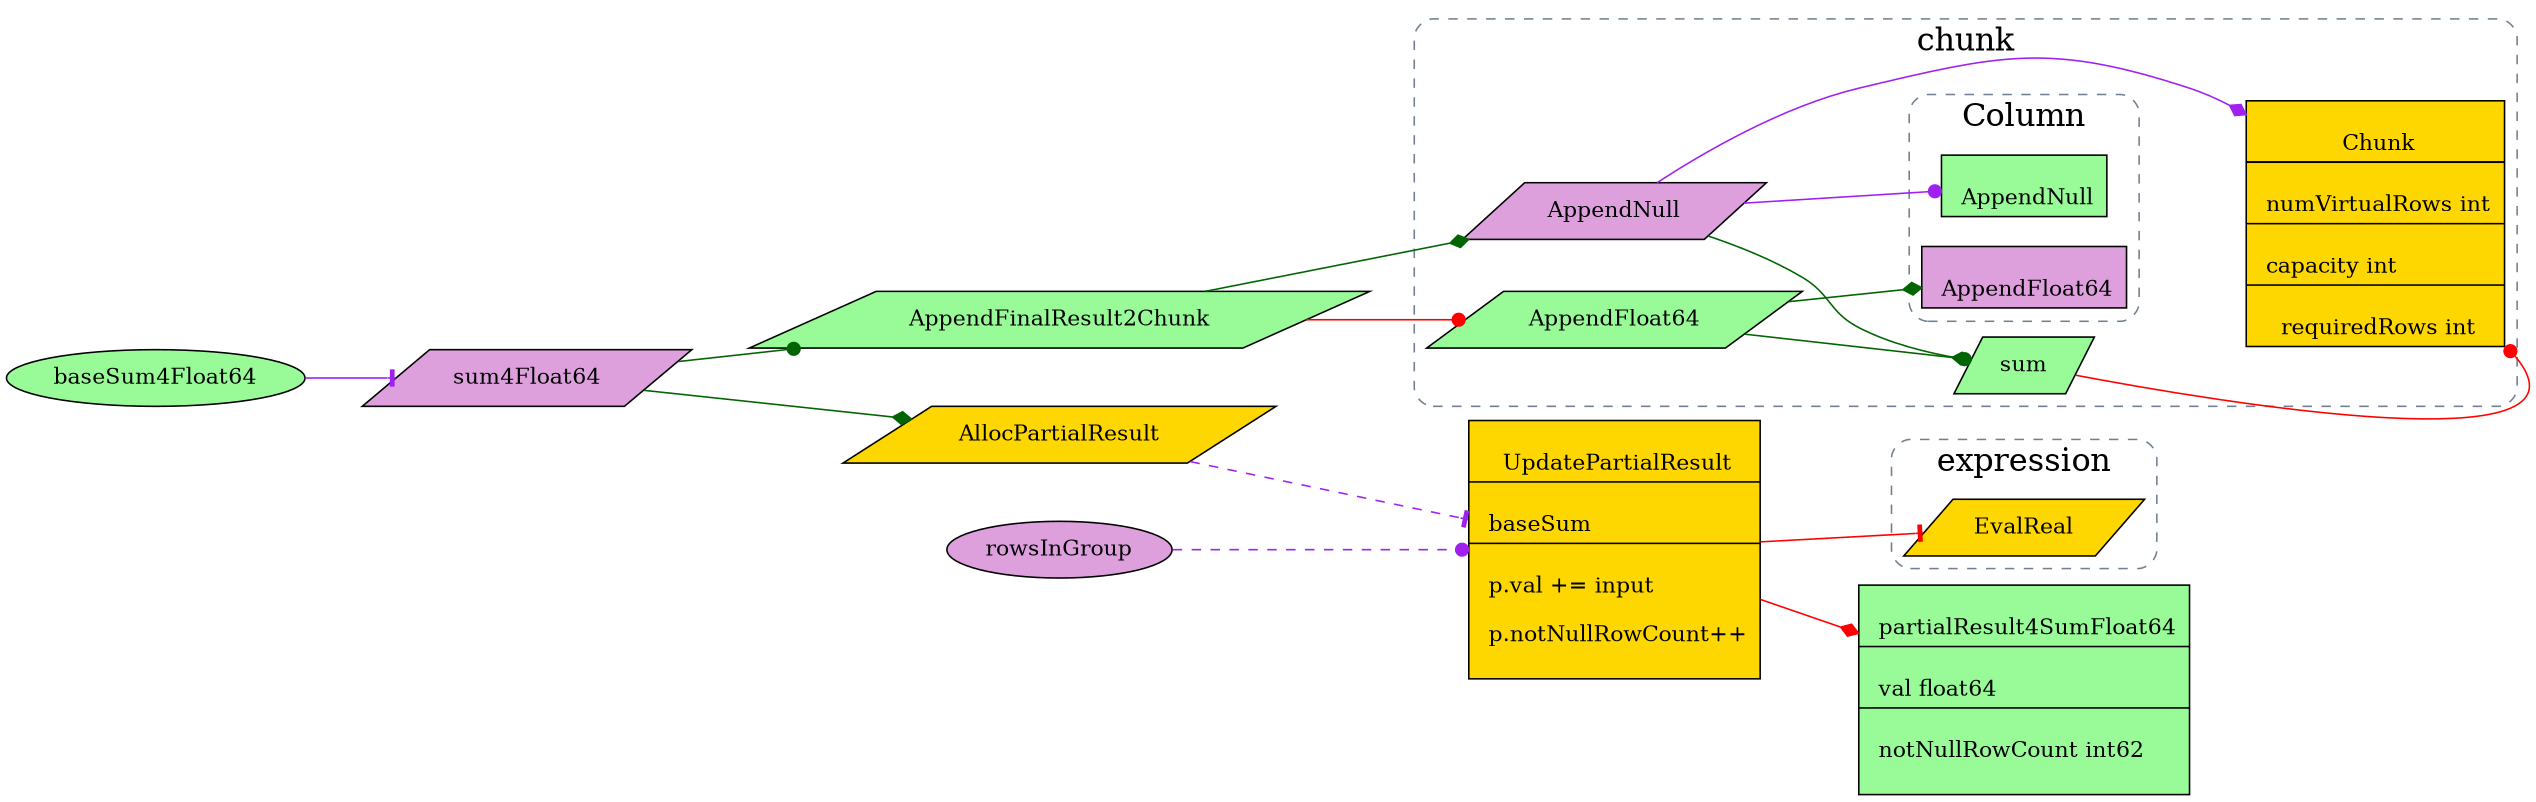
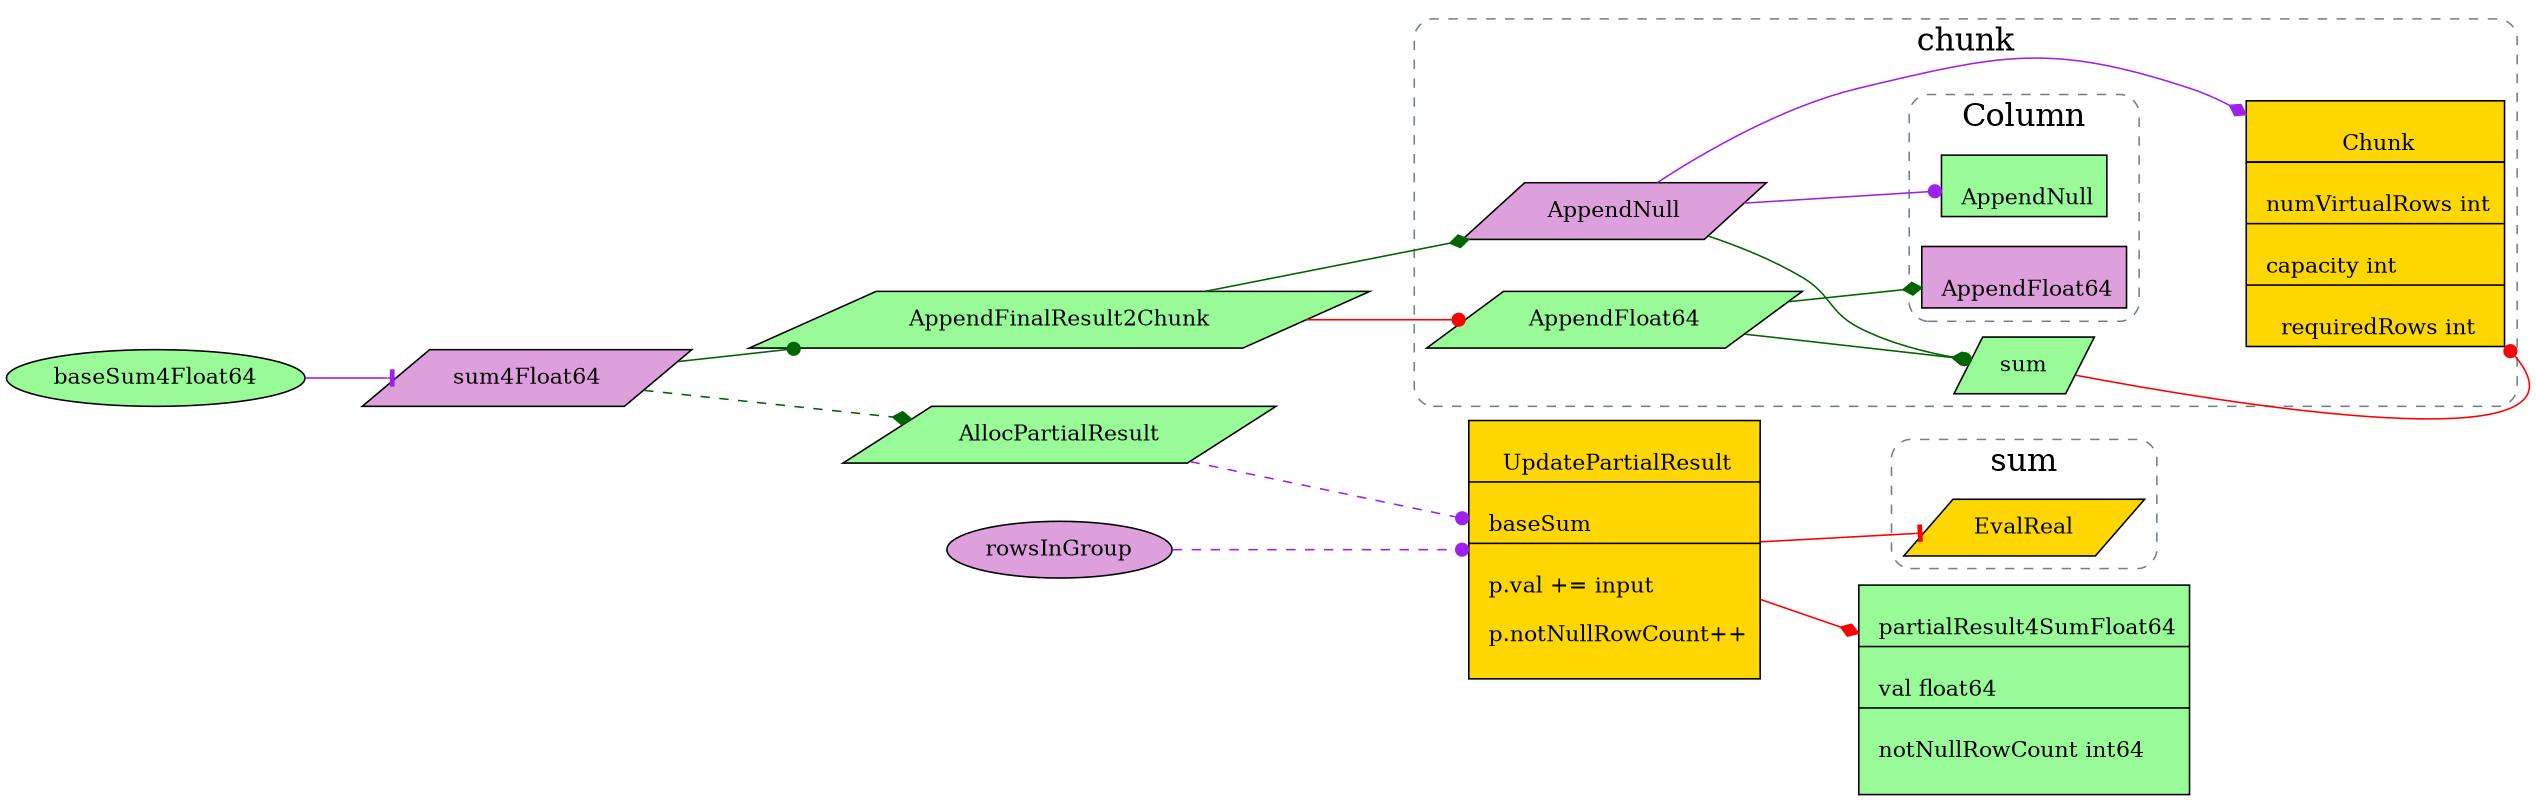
  digraph {
    newrank=true
    rankdir=LR
    node [fillcolor=palegreen shape=parallelogram style=filled]
    edge [arrowhead=dot color=darkgreen]
    EvalReal [fillcolor=gold]
    n2 [label="{{\n          AppendNull\n        }}" shape=record]
    n3 [fillcolor=plum label="{{\n          AppendFloat64\n        }}" shape=record]
    n4 [fillcolor=gold label="{{\n        Chunk|\n        <sel> sel []int\l|\n        <columns> columns []*Column\l|\n        numVirtualRows int\l|\n        capacity int\l|\n        requiredRows int\n      }}" shape=record]
    AppendNull [fillcolor=plum]
    n6 [label=sum]
    AppendFloat64
    baseSum4Float64 [shape=ellipse]
    sum4Float64 [fillcolor=plum]
-   AllocPartialResult [fillcolor=gold]
+   AllocPartialResult
    AppendFinalResult2Chunk
    n12 [fillcolor=gold label="{{\n      UpdatePartialResult|\n      baseSum\l|\n		    p.val += input\l\n		    p.notNullRowCount++\l\n    }}" shape=record]
-   n13 [label="{{\n      partialResult4SumFloat64|\n	      val float64\l|\n	      notNullRowCount int62\l\n    }}" shape=record]
+   n13 [label="{{\n      partialResult4SumFloat64|\n	      val float64\l|\n	      notNullRowCount int64\l\n    }}" shape=record]
    rowsInGroup [fillcolor=plum shape=ellipse]
    subgraph cluster_1 {
      color=slategrey
      fontsize=20
-     label=expression
+     label=sum
      style="rounded,dashed"
      EvalReal
    }
    subgraph cluster_2 {
      color=slategrey
      fontsize=20
      label=chunk
      style="rounded,dashed"
      n4
      AppendNull
      n6
      AppendFloat64
      subgraph cluster_3 {
        color=slategrey
        fontsize=20
        label=Column
        style="rounded,dashed"
        n2
        n3
      }
    }
    AppendNull -> n2 [color=purple]
    AppendNull -> n4 [arrowhead=diamond color=purple]
    AppendNull -> n6
    n6 -> n4 [color=red headport=sel]
    AppendFloat64 -> n3 [arrowhead=diamond]
    AppendFloat64 -> n6 [arrowhead=diamond]
    baseSum4Float64 -> sum4Float64 [arrowhead=tee color=purple]
-   sum4Float64 -> AllocPartialResult [arrowhead=diamond]
+   sum4Float64 -> AllocPartialResult [arrowhead=diamond style=dashed]
    sum4Float64 -> AppendFinalResult2Chunk
-   AllocPartialResult -> n12 [arrowhead=tee color=purple style=dashed]
+   AllocPartialResult -> n12 [color=purple style=dashed]
    AppendFinalResult2Chunk -> AppendNull [arrowhead=diamond]
    AppendFinalResult2Chunk -> AppendFloat64 [color=red]
    n12 -> EvalReal [arrowhead=tee color=red]
    n12 -> n13 [arrowhead=diamond color=red]
    rowsInGroup -> n12 [color=purple style=dashed]
  }
